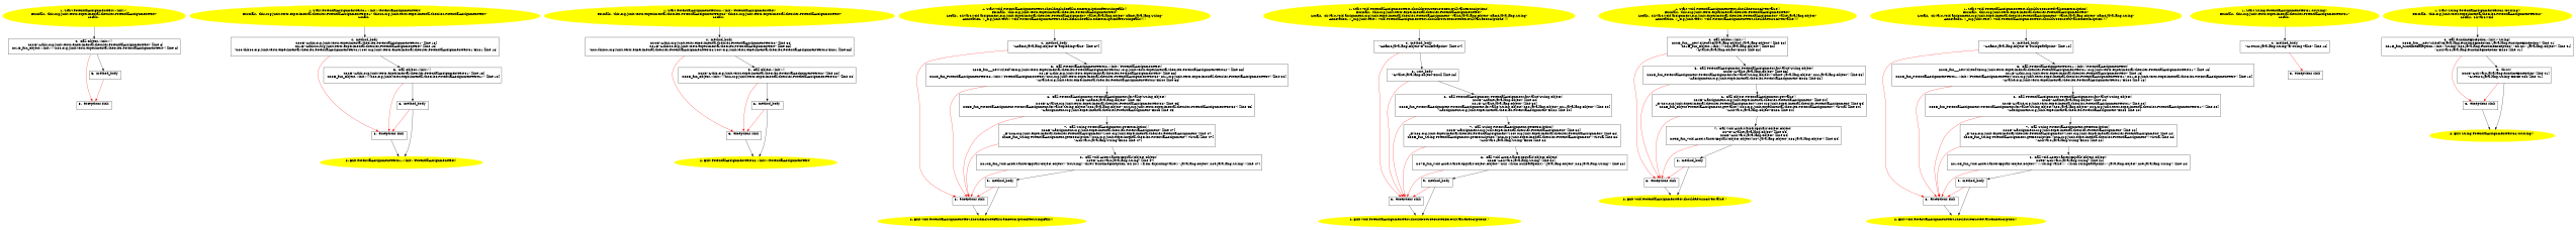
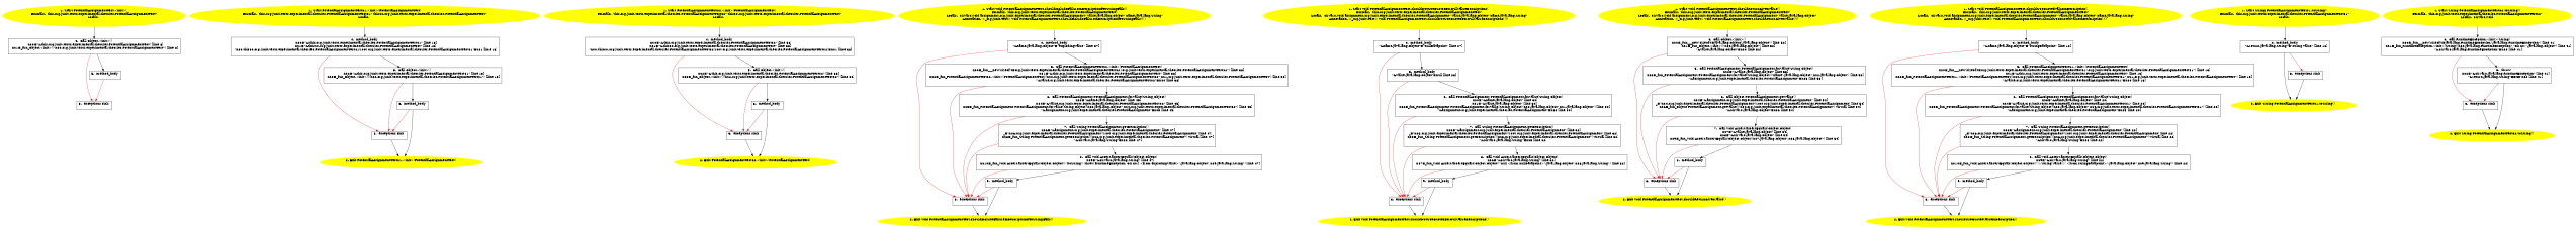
  digraph {
    node [shape=box]
    n1 [color=yellow label="1: Start PotentialAssignmentTest.<init>()\nFormals:  this:org.junit.tests.experimental.theories.PotentialAssignmentTest*\nLocals:  \n  " style=filled shape=""]
    n2 [label="4:  Call Object.<init>() \n   n$0=*&this:org.junit.tests.experimental.theories.PotentialAssignmentTest* [line 8]\n  n$1=_fun_Object.<init>()(n$0:org.junit.tests.experimental.theories.PotentialAssignmentTest*) [line 8]\n "]
    n3 [label="3:  exceptions sink \n  "]
    n4 [label="5:  method_body \n  "]
    n5 [color=yellow label="1: Start PotentialAssignmentTest$1.<init>(PotentialAssignmentTest)\nFormals:  this:org.junit.tests.experimental.theories.PotentialAssignmentTest$1* this$0:org.junit.tests.experimental.theories.PotentialAssignmentTest*\nLocals:  \n  " style=filled shape=""]
    n6 [label="4:  method_body \n   n$0=*&this:org.junit.tests.experimental.theories.PotentialAssignmentTest$1* [line 13]\n  n$1=*&this$0:org.junit.tests.experimental.theories.PotentialAssignmentTest* [line 13]\n  *n$0.this$0:org.junit.tests.experimental.theories.PotentialAssignmentTest$1(root org.junit.tests.experimental.theories.PotentialAssignmentTest$1)=n$1 [line 13]\n "]
    n7 [label="3:  exceptions sink \n  "]
    n8 [label="5:  Call Object.<init>() \n   n$2=*&this:org.junit.tests.experimental.theories.PotentialAssignmentTest$1* [line 13]\n  n$3=_fun_Object.<init>()(n$2:org.junit.tests.experimental.theories.PotentialAssignmentTest$1*) [line 13]\n "]
    n9 [color=yellow label="2: Exit PotentialAssignmentTest$1.<init>(PotentialAssignmentTest) \n  " style=filled shape=""]
    n10 [label="6:  method_body \n  "]
    n11 [color=yellow label="1: Start PotentialAssignmentTest$2.<init>(PotentialAssignmentTest)\nFormals:  this:org.junit.tests.experimental.theories.PotentialAssignmentTest$2* this$0:org.junit.tests.experimental.theories.PotentialAssignmentTest*\nLocals:  \n  " style=filled shape=""]
    n12 [label="4:  method_body \n   n$0=*&this:org.junit.tests.experimental.theories.PotentialAssignmentTest$2* [line 38]\n  n$1=*&this$0:org.junit.tests.experimental.theories.PotentialAssignmentTest* [line 38]\n  *n$0.this$0:org.junit.tests.experimental.theories.PotentialAssignmentTest$2(root org.junit.tests.experimental.theories.PotentialAssignmentTest$2)=n$1 [line 38]\n "]
    n13 [label="3:  exceptions sink \n  "]
    n14 [label="5:  Call Object.<init>() \n   n$2=*&this:org.junit.tests.experimental.theories.PotentialAssignmentTest$2* [line 38]\n  n$3=_fun_Object.<init>()(n$2:org.junit.tests.experimental.theories.PotentialAssignmentTest$2*) [line 38]\n "]
    n15 [color=yellow label="2: Exit PotentialAssignmentTest$2.<init>(PotentialAssignmentTest) \n  " style=filled shape=""]
    n16 [label="6:  method_body \n  "]
    n17 [color=yellow label="1: Start void PotentialAssignmentTest.shouldIncludeFailureInDescriptionIfToStringFails()\nFormals:  this:org.junit.tests.experimental.theories.PotentialAssignmentTest*\nLocals:  $irvar0:void assignment:org.junit.experimental.theories.PotentialAssignment* value:java.lang.Object* name:java.lang.String*\nAnnotation: <_org.junit.Test> void PotentialAssignmentTest.shouldIncludeFailureInDescriptionIfToStringFails()() \n  " style=filled shape=""]
    n18 [label="4:  method_body \n   *&name:java.lang.Object*=\"explodingValue\" [line 37]\n "]
    n19 [label="3:  exceptions sink \n  "]
    n20 [label="5:  Call PotentialAssignmentTest$2.<init>(PotentialAssignmentTest) \n   n$0=_fun___new(sizeof(t=org.junit.tests.experimental.theories.PotentialAssignmentTest$2):org.junit.tests.experimental.theories.PotentialAssignmentTest$2*) [line 38]\n  n$1=*&this:org.junit.tests.experimental.theories.PotentialAssignmentTest* [line 38]\n  n$2=_fun_PotentialAssignmentTest$2.<init>(PotentialAssignmentTest)(n$0:org.junit.tests.experimental.theories.PotentialAssignmentTest$2*,n$1:org.junit.tests.experimental.theories.PotentialAssignmentTest*) [line 38]\n  *&value:org.junit.tests.experimental.theories.PotentialAssignmentTest$2*=n$0 [line 38]\n "]
    n21 [color=yellow label="2: Exit void PotentialAssignmentTest.shouldIncludeFailureInDescriptionIfToStringFails() \n  " style=filled shape=""]
    n22 [label="6:  Call PotentialAssignment PotentialAssignment.forValue(String,Object) \n   n$3=*&name:java.lang.Object* [line 45]\n  n$4=*&value:org.junit.tests.experimental.theories.PotentialAssignmentTest$2* [line 45]\n  n$5=_fun_PotentialAssignment PotentialAssignment.forValue(String,Object)(n$3:java.lang.Object*,n$4:org.junit.tests.experimental.theories.PotentialAssignmentTest$2*) [line 45]\n  *&assignment:org.junit.experimental.theories.PotentialAssignment*=n$5 [line 45]\n "]
    n23 [label="7:  Call String PotentialAssignment.getDescription() \n   n$6=*&assignment:org.junit.experimental.theories.PotentialAssignment* [line 47]\n  _=*n$6:org.junit.experimental.theories.PotentialAssignment*(root org.junit.experimental.theories.PotentialAssignment) [line 47]\n  n$8=_fun_String PotentialAssignment.getDescription()(n$6:org.junit.experimental.theories.PotentialAssignment*) virtual [line 47]\n  *&$irvar0:java.lang.String*=n$8 [line 47]\n "]
    n24 [label="8:  Call void Assert.assertEquals(Object,Object) \n   n$9=*&$irvar0:java.lang.String* [line 47]\n  n$10=_fun_void Assert.assertEquals(Object,Object)(\"[toString() threw RuntimeException: Oh no!] <from explodingValue>\":java.lang.Object*,n$9:java.lang.String*) [line 47]\n "]
    n25 [label="9:  method_body \n  "]
    n26 [color=yellow label="1: Start void PotentialAssignmentTest.shouldNotUseQuotesForNullValueDescriptions()\nFormals:  this:org.junit.tests.experimental.theories.PotentialAssignmentTest*\nLocals:  $irvar0:void assignment:org.junit.experimental.theories.PotentialAssignment* value:java.lang.Object* name:java.lang.String*\nAnnotation: <_org.junit.Test> void PotentialAssignmentTest.shouldNotUseQuotesForNullValueDescriptions()() \n  " style=filled shape=""]
    n27 [label="4:  method_body \n   *&name:java.lang.Object*=\"nullDatapoint\" [line 27]\n "]
    n28 [label="3:  exceptions sink \n  "]
-   n29 [label="5:  root_body \n   *&value:java.lang.Object*=null [line 28]\n "]
+   n29 [label="5:  method_body \n   *&value:java.lang.Object*=null [line 28]\n "]
    n30 [color=yellow label="2: Exit void PotentialAssignmentTest.shouldNotUseQuotesForNullValueDescriptions() \n  " style=filled shape=""]
    n31 [label="6:  Call PotentialAssignment PotentialAssignment.forValue(String,Object) \n   n$0=*&name:java.lang.Object* [line 30]\n  n$1=*&value:java.lang.Object* [line 30]\n  n$2=_fun_PotentialAssignment PotentialAssignment.forValue(String,Object)(n$0:java.lang.Object*,n$1:java.lang.Object*) [line 30]\n  *&assignment:org.junit.experimental.theories.PotentialAssignment*=n$2 [line 30]\n "]
    n32 [label="7:  Call String PotentialAssignment.getDescription() \n   n$3=*&assignment:org.junit.experimental.theories.PotentialAssignment* [line 32]\n  _=*n$3:org.junit.experimental.theories.PotentialAssignment*(root org.junit.experimental.theories.PotentialAssignment) [line 32]\n  n$5=_fun_String PotentialAssignment.getDescription()(n$3:org.junit.experimental.theories.PotentialAssignment*) virtual [line 32]\n  *&$irvar0:java.lang.String*=n$5 [line 32]\n "]
    n33 [label="8:  Call void Assert.assertEquals(Object,Object) \n   n$6=*&$irvar0:java.lang.String* [line 32]\n  n$7=_fun_void Assert.assertEquals(Object,Object)(\"null <from nullDatapoint>\":java.lang.Object*,n$6:java.lang.String*) [line 32]\n "]
    n34 [label="9:  method_body \n  "]
    n35 [color=yellow label="1: Start void PotentialAssignmentTest.shouldReturnGivenValue()\nFormals:  this:org.junit.tests.experimental.theories.PotentialAssignmentTest*\nLocals:  $irvar0:void assignment:org.junit.experimental.theories.PotentialAssignment* value:java.lang.Object*\nAnnotation: <_org.junit.Test> void PotentialAssignmentTest.shouldReturnGivenValue()() \n  " style=filled shape=""]
    n36 [label="4:  Call Object.<init>() \n   n$0=_fun___new(sizeof(t=java.lang.Object):java.lang.Object*) [line 52]\n  n$1=_fun_Object.<init>()(n$0:java.lang.Object*) [line 52]\n  *&value:java.lang.Object*=n$0 [line 52]\n "]
    n37 [label="3:  exceptions sink \n  "]
    n38 [label="5:  Call PotentialAssignment PotentialAssignment.forValue(String,Object) \n   n$2=*&value:java.lang.Object* [line 53]\n  n$3=_fun_PotentialAssignment PotentialAssignment.forValue(String,Object)(\"name\":java.lang.Object*,n$2:java.lang.Object*) [line 53]\n  *&assignment:org.junit.experimental.theories.PotentialAssignment*=n$3 [line 53]\n "]
    n39 [color=yellow label="2: Exit void PotentialAssignmentTest.shouldReturnGivenValue() \n  " style=filled shape=""]
    n40 [label="6:  Call Object PotentialAssignment.getValue() \n   n$4=*&assignment:org.junit.experimental.theories.PotentialAssignment* [line 54]\n  _=*n$4:org.junit.experimental.theories.PotentialAssignment*(root org.junit.experimental.theories.PotentialAssignment) [line 54]\n  n$6=_fun_Object PotentialAssignment.getValue()(n$4:org.junit.experimental.theories.PotentialAssignment*) virtual [line 54]\n  *&$irvar0:java.lang.Object*=n$6 [line 54]\n "]
    n41 [label="7:  Call void Assert.assertEquals(Object,Object) \n   n$7=*&value:java.lang.Object* [line 54]\n  n$8=*&$irvar0:java.lang.Object* [line 54]\n  n$9=_fun_void Assert.assertEquals(Object,Object)(n$7:java.lang.Object*,n$8:java.lang.Object*) [line 54]\n "]
    n42 [label="8:  method_body \n  "]
    n43 [color=yellow label="1: Start void PotentialAssignmentTest.shouldUseQuotedValueInDescription()\nFormals:  this:org.junit.tests.experimental.theories.PotentialAssignmentTest*\nLocals:  $irvar0:void assignment:org.junit.experimental.theories.PotentialAssignment* value:java.lang.Object* name:java.lang.String*\nAnnotation: <_org.junit.Test> void PotentialAssignmentTest.shouldUseQuotedValueInDescription()() \n  " style=filled shape=""]
    n44 [label="4:  method_body \n   *&name:java.lang.Object*=\"stringDatapoint\" [line 12]\n "]
    n45 [label="3:  exceptions sink \n  "]
    n46 [label="5:  Call PotentialAssignmentTest$1.<init>(PotentialAssignmentTest) \n   n$0=_fun___new(sizeof(t=org.junit.tests.experimental.theories.PotentialAssignmentTest$1):org.junit.tests.experimental.theories.PotentialAssignmentTest$1*) [line 13]\n  n$1=*&this:org.junit.tests.experimental.theories.PotentialAssignmentTest* [line 13]\n  n$2=_fun_PotentialAssignmentTest$1.<init>(PotentialAssignmentTest)(n$0:org.junit.tests.experimental.theories.PotentialAssignmentTest$1*,n$1:org.junit.tests.experimental.theories.PotentialAssignmentTest*) [line 13]\n  *&value:org.junit.tests.experimental.theories.PotentialAssignmentTest$1*=n$0 [line 13]\n "]
    n47 [color=yellow label="2: Exit void PotentialAssignmentTest.shouldUseQuotedValueInDescription() \n  " style=filled shape=""]
    n48 [label="6:  Call PotentialAssignment PotentialAssignment.forValue(String,Object) \n   n$3=*&name:java.lang.Object* [line 20]\n  n$4=*&value:org.junit.tests.experimental.theories.PotentialAssignmentTest$1* [line 20]\n  n$5=_fun_PotentialAssignment PotentialAssignment.forValue(String,Object)(n$3:java.lang.Object*,n$4:org.junit.tests.experimental.theories.PotentialAssignmentTest$1*) [line 20]\n  *&assignment:org.junit.experimental.theories.PotentialAssignment*=n$5 [line 20]\n "]
    n49 [label="7:  Call String PotentialAssignment.getDescription() \n   n$6=*&assignment:org.junit.experimental.theories.PotentialAssignment* [line 22]\n  _=*n$6:org.junit.experimental.theories.PotentialAssignment*(root org.junit.experimental.theories.PotentialAssignment) [line 22]\n  n$8=_fun_String PotentialAssignment.getDescription()(n$6:org.junit.experimental.theories.PotentialAssignment*) virtual [line 22]\n  *&$irvar0:java.lang.String*=n$8 [line 22]\n "]
    n50 [label="8:  Call void Assert.assertEquals(Object,Object) \n   n$9=*&$irvar0:java.lang.String* [line 22]\n  n$10=_fun_void Assert.assertEquals(Object,Object)(\"\\\\\\\"string value\\\\\\\" <from stringDatapoint>\":java.lang.Object*,n$9:java.lang.String*) [line 22]\n "]
    n51 [label="9:  method_body \n  "]
    n52 [color=yellow label="1: Start String PotentialAssignmentTest$1.toString()\nFormals:  this:org.junit.tests.experimental.theories.PotentialAssignmentTest$1*\nLocals:  \n  " style=filled shape=""]
    n53 [label="4:  method_body \n   *&return:java.lang.String*=\"string value\" [line 16]\n "]
+   n54 [color=yellow label="2: Exit String PotentialAssignmentTest$1.toString() \n  " style=filled shape=""]
    n55 [label="3:  exceptions sink \n  "]
    n56 [color=yellow label="1: Start String PotentialAssignmentTest$2.toString()\nFormals:  this:org.junit.tests.experimental.theories.PotentialAssignmentTest$2*\nLocals:  $irvar0:void \n  " style=filled shape=""]
    n57 [label="4:  Call RuntimeException.<init>(String) \n   n$0=_fun___new(sizeof(t=java.lang.RuntimeException):java.lang.RuntimeException*) [line 41]\n  n$1=_fun_RuntimeException.<init>(String)(n$0:java.lang.RuntimeException*,\"Oh no!\":java.lang.Object*) [line 41]\n  *&$irvar0:java.lang.RuntimeException*=n$0 [line 41]\n "]
    n58 [label="3:  exceptions sink \n  "]
    n59 [label="5:  throw \n   n$2=*&$irvar0:java.lang.RuntimeException* [line 41]\n  *&return:java.lang.String*=EXN n$2 [line 41]\n "]
    n60 [color=yellow label="2: Exit String PotentialAssignmentTest$2.toString() \n  " style=filled shape=""]
    n1 -> n2
    n2 -> n3 [color=red]
    n2 -> n4
    n4 -> n3 [color=red]
    n5 -> n6
    n6 -> n7 [color=red]
    n6 -> n8
    n7 -> n9
    n8 -> n7 [color=red]
    n8 -> n10
    n10 -> n7 [color=red]
    n10 -> n9
    n11 -> n12
    n12 -> n13 [color=red]
    n12 -> n14
    n13 -> n15
    n14 -> n13 [color=red]
    n14 -> n16
    n16 -> n13 [color=red]
    n16 -> n15
    n17 -> n18
    n18 -> n19 [color=red]
    n18 -> n20
    n19 -> n21
    n20 -> n19 [color=red]
    n20 -> n22
    n22 -> n19 [color=red]
    n22 -> n23
    n23 -> n19 [color=red]
    n23 -> n24
    n24 -> n19 [color=red]
    n24 -> n25
    n25 -> n19 [color=red]
    n25 -> n21
    n26 -> n27
    n27 -> n28 [color=red]
    n27 -> n29
    n28 -> n30
    n29 -> n28 [color=red]
    n29 -> n31
    n31 -> n28 [color=red]
    n31 -> n32
    n32 -> n28 [color=red]
    n32 -> n33
    n33 -> n28 [color=red]
    n33 -> n34
    n34 -> n28 [color=red]
    n34 -> n30
    n35 -> n36
    n36 -> n37 [color=red]
    n36 -> n38
    n37 -> n39
    n38 -> n37 [color=red]
    n38 -> n40
    n40 -> n37 [color=red]
    n40 -> n41
    n41 -> n37 [color=red]
    n41 -> n42
    n42 -> n37 [color=red]
    n42 -> n39
    n43 -> n44
    n44 -> n45 [color=red]
    n44 -> n46
    n45 -> n47
    n46 -> n45 [color=red]
    n46 -> n48
    n48 -> n45 [color=red]
    n48 -> n49
    n49 -> n45 [color=red]
    n49 -> n50
    n50 -> n45 [color=red]
    n50 -> n51
    n51 -> n45 [color=red]
    n51 -> n47
    n52 -> n53
+   n53 -> n54
    n53 -> n55 [color=red]
+   n55 -> n54
    n56 -> n57
    n57 -> n58 [color=red]
    n57 -> n59
    n58 -> n60
    n59 -> n58 [color=red]
    n59 -> n60
  }
